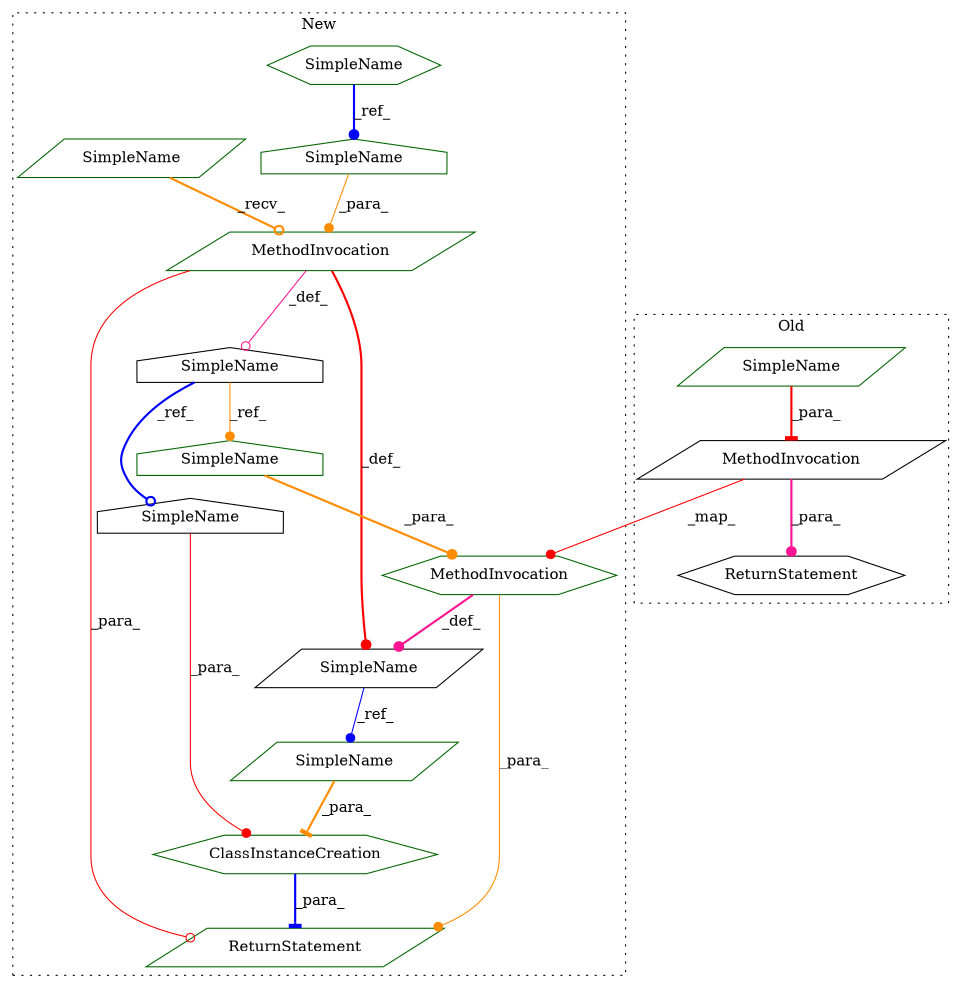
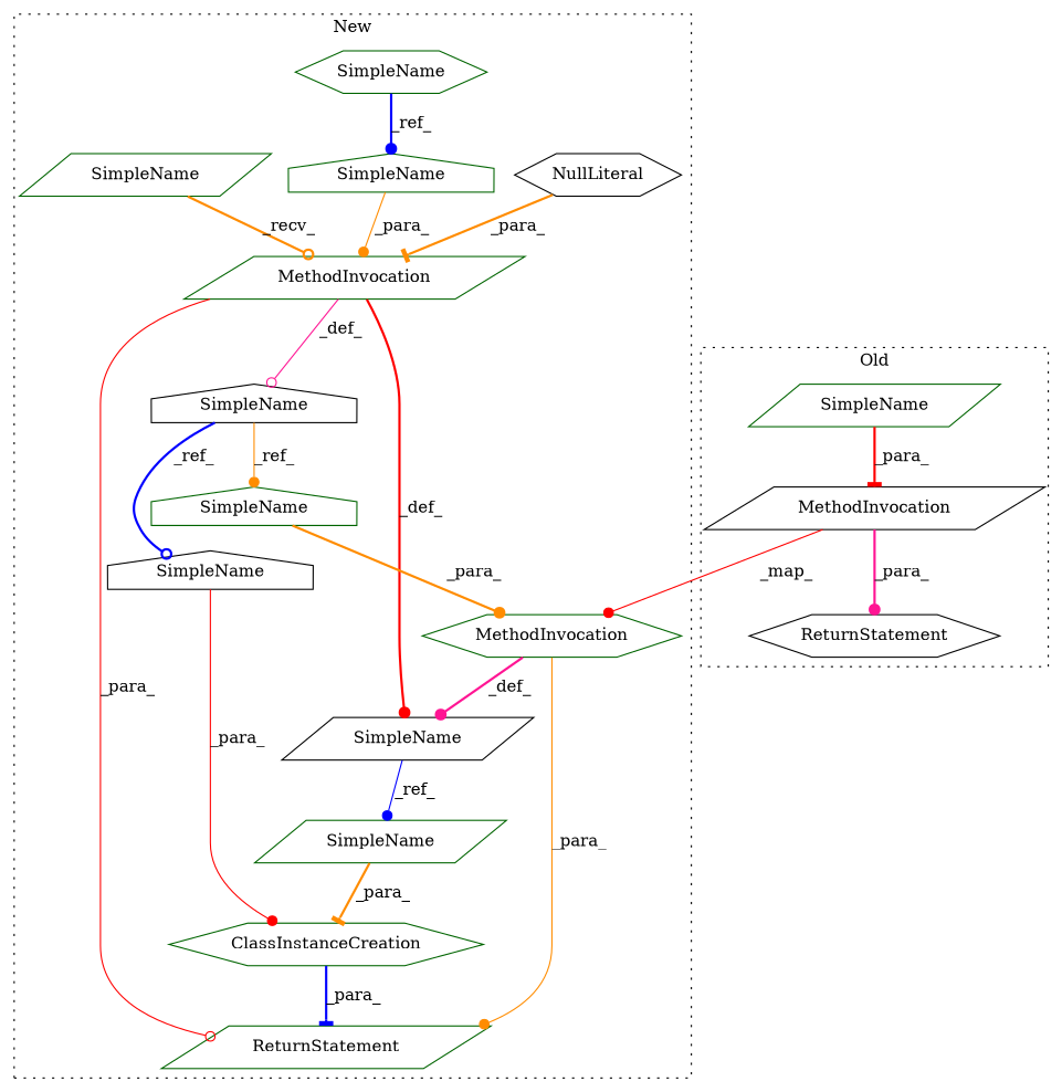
  digraph {
    node [a=42 l=7 shape=parallelogram color=darkgreen]
    edge [color=darkorange style=bold arrowhead=dot]
    n1 [a=14 l="34,1" label=ClassInstanceCreation s="17270,17317" shape=hexagon]
    n2 [a=32 l="20,1" label=MethodInvocation s="17202,17254" shape=hexagon]
    n3 [a=32 l="7,1" label=MethodInvocation s="17135,17155"]
+   n4 [a=33 l=4 label=NullLiteral s=17151 shape=hexagon color=black]
    n5 [a=41 label=ReturnStatement s=17263]
    n6 [label=SimpleName s=17006 shape=hexagon]
    n7 [l=20 label=SimpleName s=17114]
    n8 [l=4 label=SimpleName s=17222 shape=house]
    n9 [l=4 label=SimpleName s=17097 shape=house color=black]
    n10 [l=4 label=SimpleName s=17304 shape=house color=black]
    n11 [label=SimpleName s=17142 shape=house]
    n12 [label=SimpleName s=17310]
    n13 [label=SimpleName s=17172 color=black]
    n14 [a=32 l="20,1" label=MethodInvocation s="16645,16700" color=black]
    n15 [a=41 label=ReturnStatement s=16629 shape=hexagon color=black]
    n16 [label=SimpleName s=16665]
    subgraph cluster_1 {
      label=New
      style=dotted
      n1
      n2
      n3
+     n4
      n5
      n6
      n7
      n8
      n9
      n10
      n11
      n12
      n13
    }
    subgraph cluster_2 {
      label=Old
      style=dotted
      n14
      n15
      n16
    }
    n1 -> n5 [label=_para_ color=blue arrowhead=tee]
    n2 -> n5 [label=_para_ style=solid]
    n2 -> n13 [label=_def_ color=deeppink]
    n3 -> n5 [label=_para_ color=red style=solid arrowhead=odot]
    n3 -> n9 [label=_def_ color=deeppink style=solid arrowhead=odot]
    n3 -> n13 [label=_def_ color=red]
+   n4 -> n3 [label=_para_ arrowhead=tee]
    n6 -> n11 [label=_ref_ color=blue]
    n7 -> n3 [label=_recv_ arrowhead=odot]
    n8 -> n2 [label=_para_]
    n9 -> n8 [label=_ref_ style=solid]
    n9 -> n10 [label=_ref_ color=blue arrowhead=odot]
    n10 -> n1 [label=_para_ color=red style=solid]
    n11 -> n3 [label=_para_ style=solid]
    n12 -> n1 [label=_para_ arrowhead=tee]
    n13 -> n12 [label=_ref_ color=blue style=solid]
    n14 -> n2 [label=_map_ color=red style=solid]
    n14 -> n15 [label=_para_ color=deeppink]
    n16 -> n14 [label=_para_ color=red arrowhead=tee]
  }
